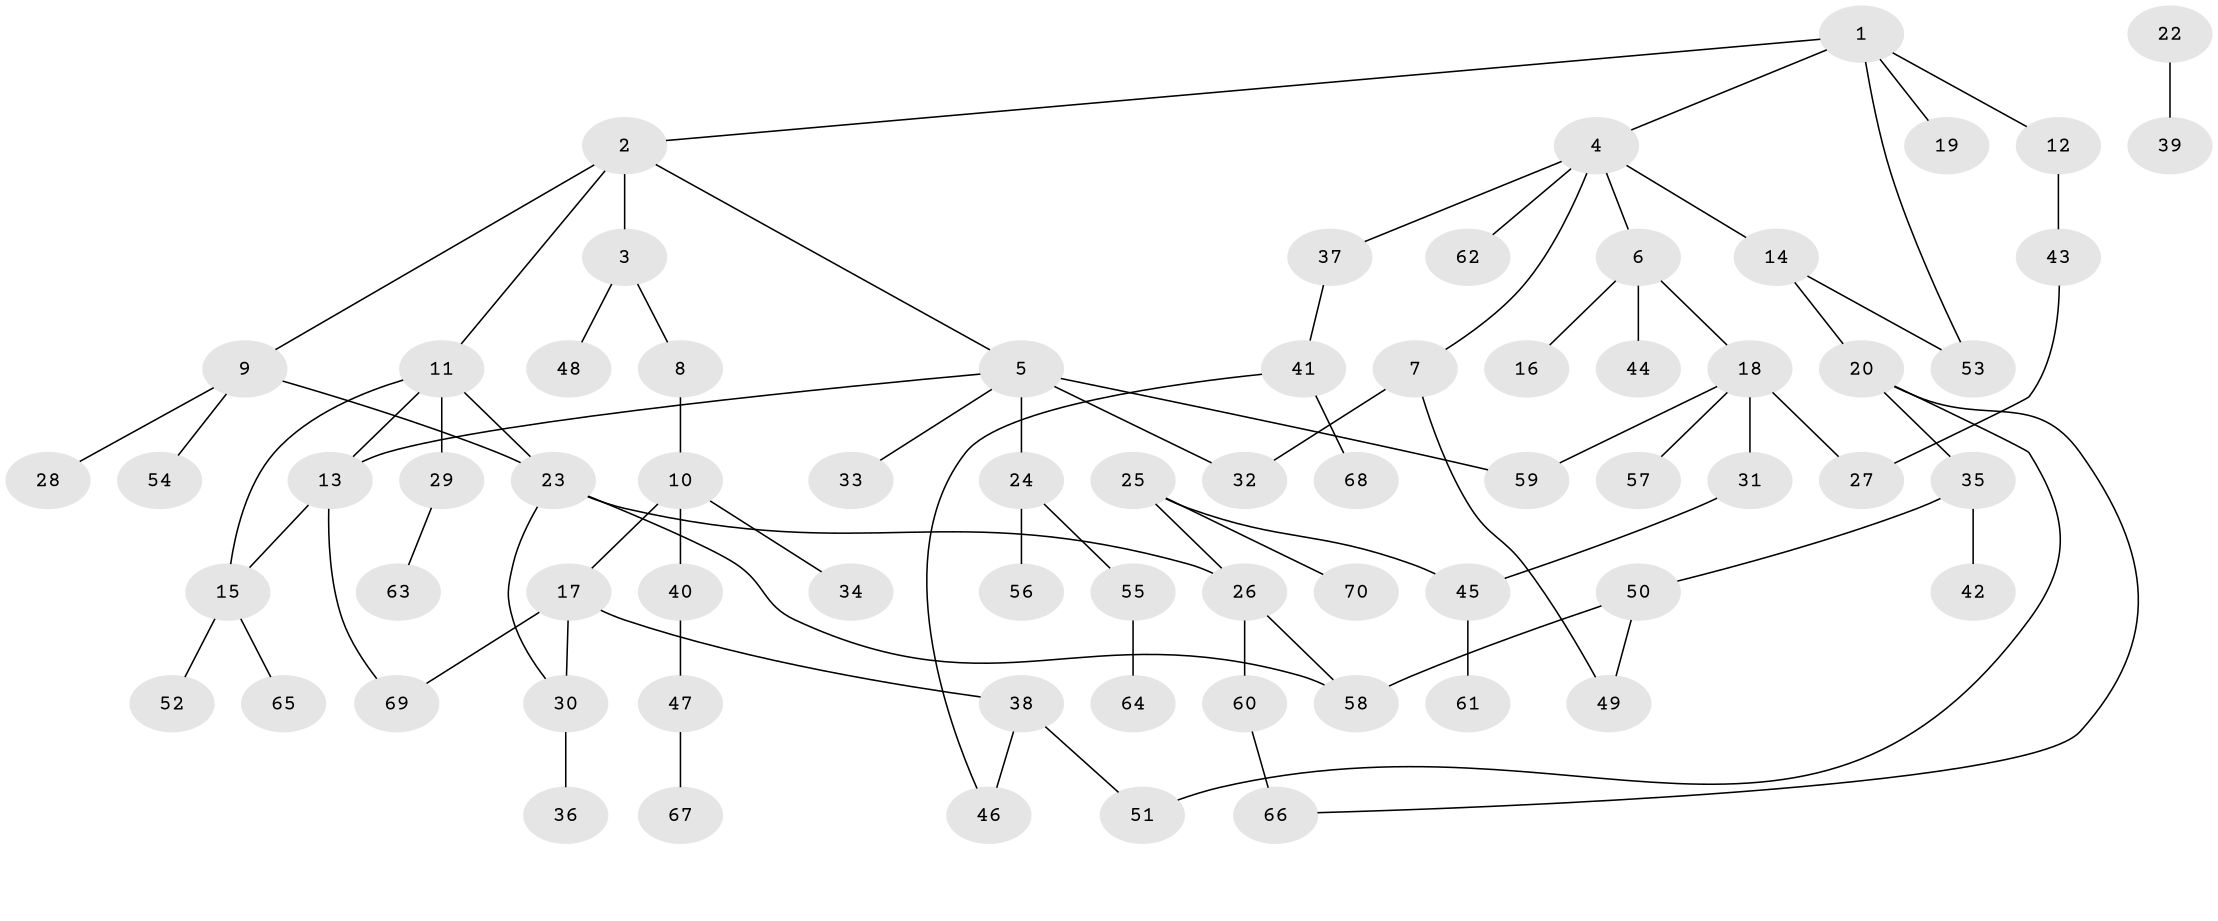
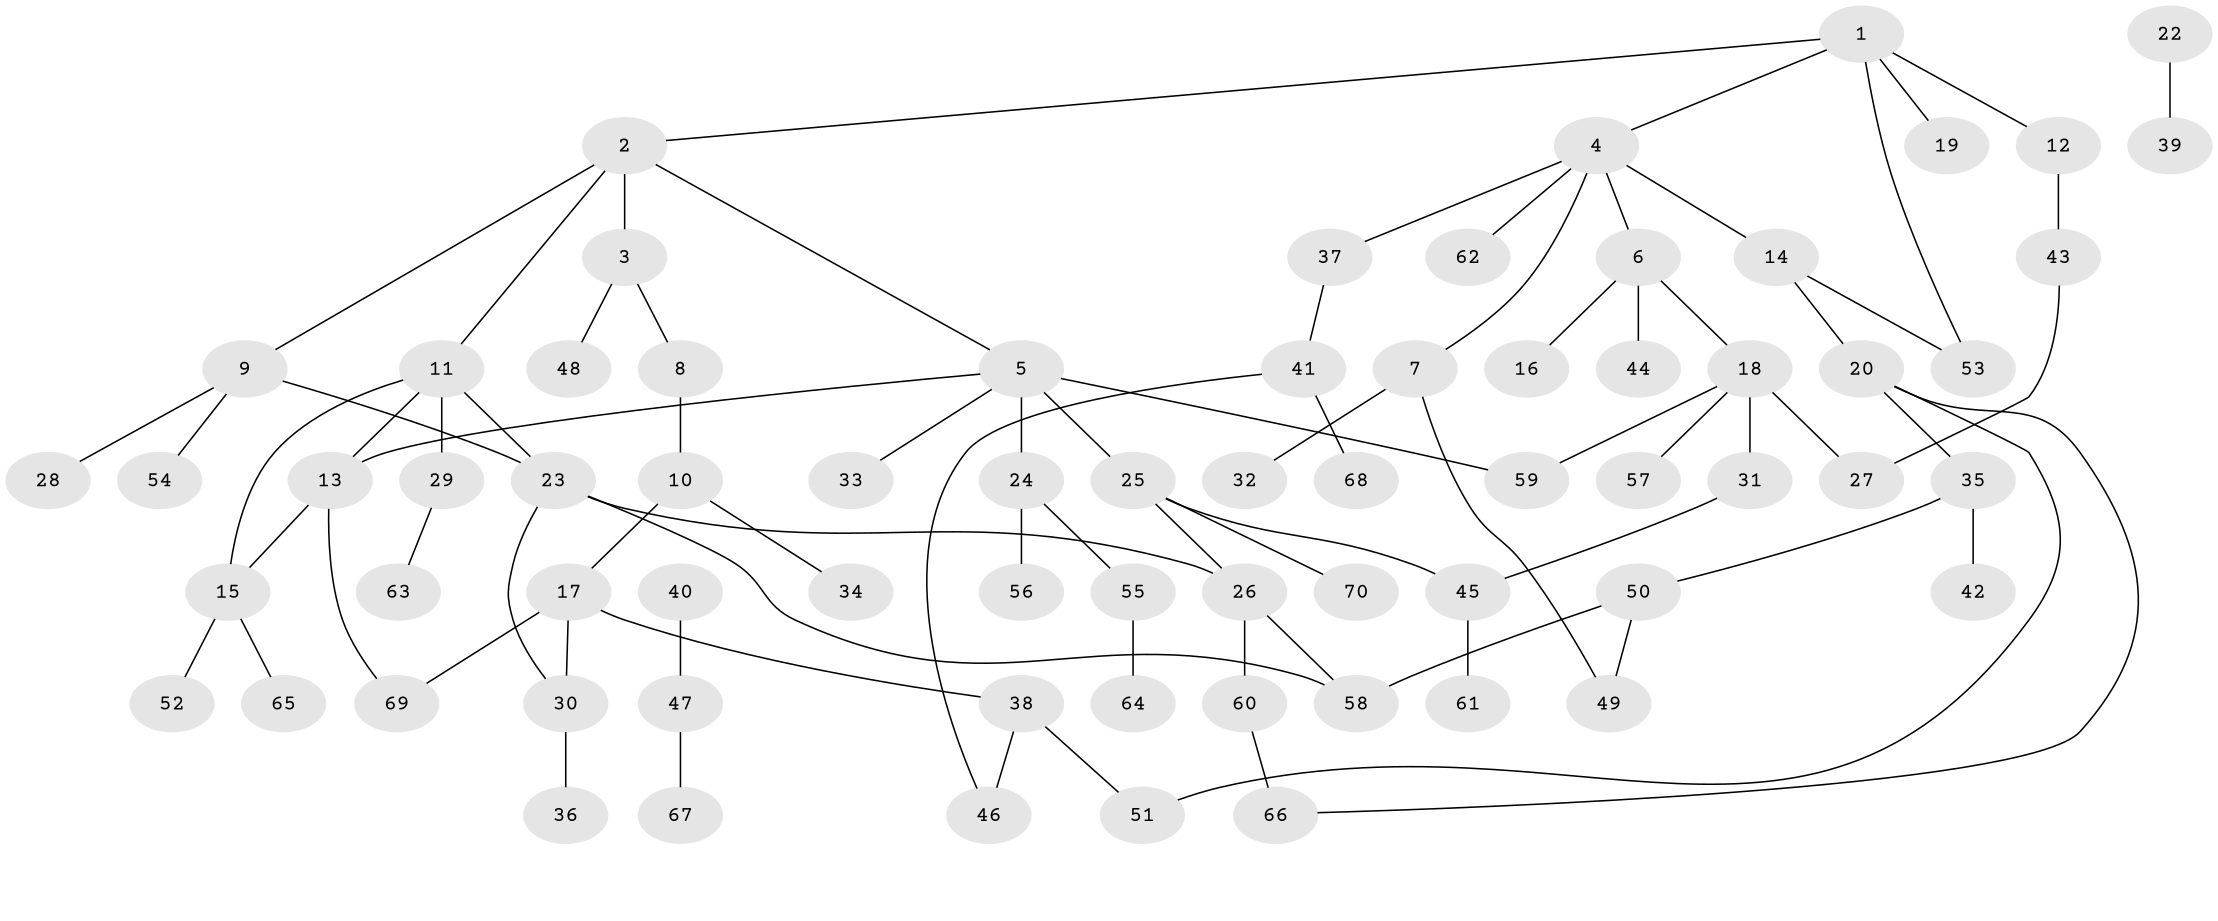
  graph {
    fontname="Courier Prime"
    node [color=gray90 fontname="Courier Prime" style=filled]
    edge [fontname="Courier Prime"]
    1
    2
    4
    12
    19
    53
    3
    5
    9
    11
    6
    7
    14
    37
    62
    43
    8
    48
    13
    24
    25
    33
    59
    23
    28
    54
    15
    29
    10
    16
    18
    44
    32
    49
    20
    41
    69
    55
    56
    26
    45
    70
    27
    31
    57
    17
    34
    40
    30
    58
    38
    47
    52
    65
    63
    35
    51
    66
    36
    46
    42
    50
    22
    39
    60
    68
    64
    61
    67
    1 -- 2
    1 -- 4
    1 -- 12
    1 -- 19
    1 -- 53
    2 -- 3
    2 -- 5
    2 -- 9
    2 -- 11
    4 -- 6
    4 -- 7
    4 -- 14
    4 -- 37
    4 -- 62
    12 -- 43
    3 -- 8
    3 -- 48
    5 -- 13
    5 -- 24
-   5 -- 32
+   5 -- 25
    5 -- 33
    5 -- 59
    9 -- 23
    9 -- 28
    9 -- 54
    11 -- 13
    11 -- 23
    11 -- 15
    11 -- 29
    6 -- 16
    6 -- 18
    6 -- 44
    7 -- 32
    7 -- 49
    14 -- 53
    14 -- 20
    37 -- 41
    43 -- 27
    8 -- 10
    13 -- 15
    13 -- 69
    24 -- 55
    24 -- 56
    25 -- 26
    25 -- 45
    25 -- 70
    23 -- 26
    23 -- 30
    23 -- 58
    15 -- 52
    15 -- 65
    29 -- 63
    10 -- 17
    10 -- 34
-   10 -- 40
    18 -- 59
    18 -- 27
    18 -- 31
    18 -- 57
    20 -- 35
    20 -- 51
    20 -- 66
    41 -- 46
    41 -- 68
    55 -- 64
    26 -- 58
    26 -- 60
    45 -- 61
    31 -- 45
    17 -- 69
    17 -- 30
    17 -- 38
    40 -- 47
    30 -- 36
    38 -- 51
    38 -- 46
    47 -- 67
    35 -- 42
    35 -- 50
    50 -- 49
    50 -- 58
    22 -- 39
    60 -- 66
  }
